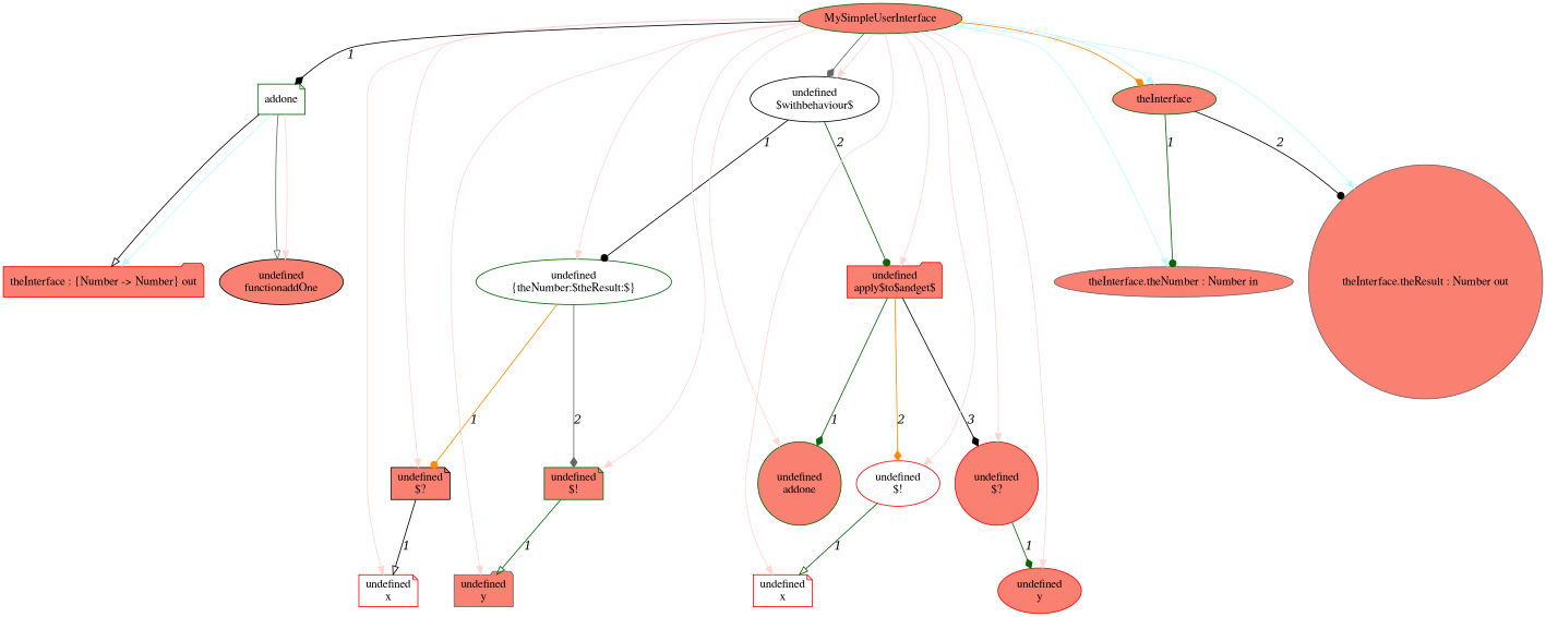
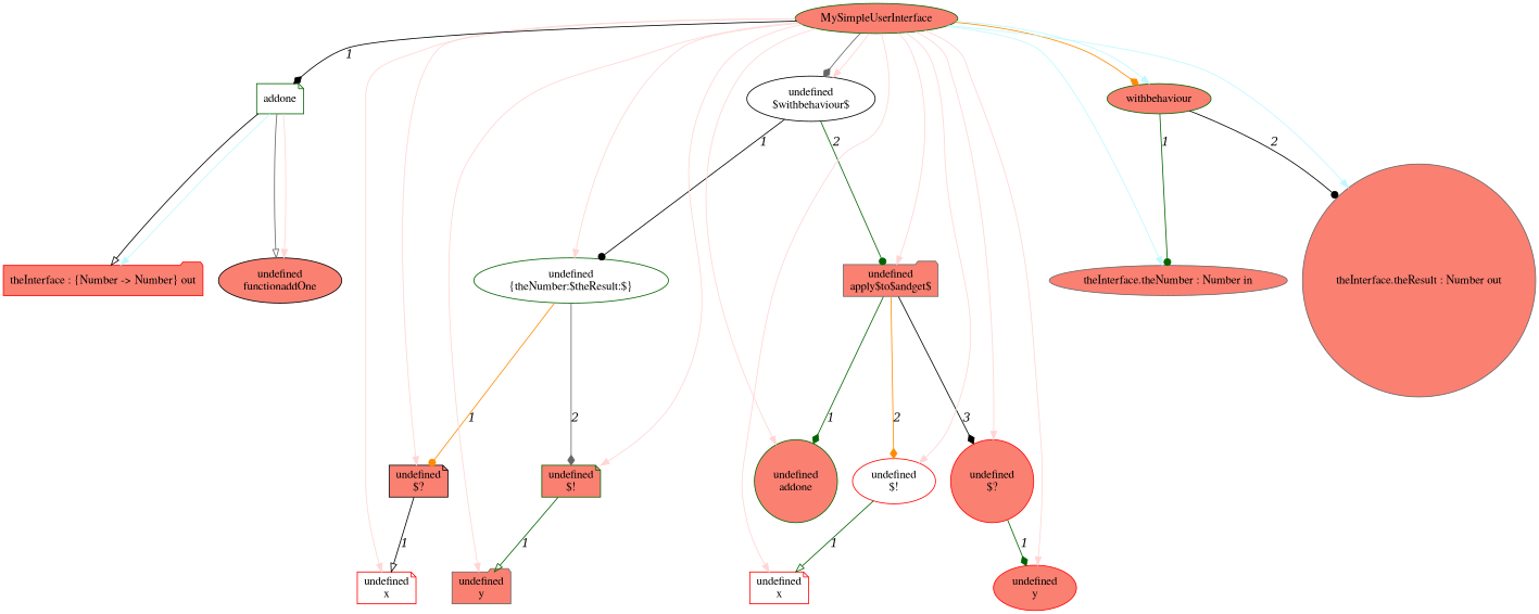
  digraph {
    node [color=darkgreen fillcolor=salmon fontname=Times shape=ellipse style=filled]
    edge [arrowHead=normal arrowsize=1 color="#ffd5d5" dir=forward fontname="Times-Italic"]
    n1 [color=black label="undefined\nfunctionaddOne"]
    n2 [color=black fillcolor=white label="undefined\n$withbehaviour$"]
    n3 [fillcolor=white label="undefined\n{theNumber:$theResult:$}"]
-   n4 [color=red label="undefined\napply$to$andget$" shape=folder]
+   n4 [color=gray40 label="undefined\napply$to$andget$" shape=folder]
    n5 [color=black label="undefined\n$?" shape=note]
    n6 [label="undefined\n$!" shape=note]
    n7 [label="undefined\naddone" shape=circle]
    n8 [color=red fillcolor=white label="undefined\n$!"]
    n9 [color=red label="undefined\n$?" shape=circle]
    n10 [color=red fillcolor=white label="undefined\nx" shape=note]
    n11 [color=gray40 label="undefined\ny" shape=folder]
    n12 [color=red fillcolor=white label="undefined\nx" shape=note]
    n13 [color=red label="undefined\ny"]
    n14 [label=MySimpleUserInterface]
    n15 [fillcolor=white label=addone shape=note]
-   n16 [label=theInterface]
+   n16 [label=withbehaviour]
    n17 [color=gray40 label="theInterface.theNumber : Number in"]
    n18 [color=gray40 label="theInterface.theResult : Number out" shape=circle]
    n19 [color=red label="theInterface : {Number -> Number} out" shape=folder]
    n2 -> n3 [arrowhead=dot color=black label=1]
    n2 -> n4 [arrowhead=dot color=darkgreen label=2]
    n3 -> n5 [arrowhead=dot color=darkorange label=1]
    n3 -> n6 [arrowhead=diamond color=gray40 label=2]
    n4 -> n7 [arrowhead=diamond color=darkgreen label=1]
    n4 -> n8 [arrowhead=diamond color=darkorange label=2]
    n4 -> n9 [arrowhead=diamond color=black label=3]
    n5 -> n10 [arrowhead=onormal color=black label=1]
    n6 -> n11 [arrowhead=onormal color=darkgreen label=1]
    n8 -> n12 [arrowhead=onormal color=darkgreen label=1]
    n9 -> n13 [arrowhead=diamond color=darkgreen label=1]
    n14 -> n2 [arrowhead=diamond color=gray40]
    n14 -> n2
    n14 -> n3
    n14 -> n4
    n14 -> n5
    n14 -> n6
    n14 -> n7
    n14 -> n8
    n14 -> n9
    n14 -> n10
    n14 -> n11
    n14 -> n12
    n14 -> n13
    n14 -> n15 [arrowhead=diamond color=black label=1]
    n14 -> n16 [arrowhead=diamond color=darkorange]
    n14 -> n16 [color="#bef9ff"]
    n14 -> n17 [color="#bef9ff"]
    n14 -> n18 [color="#bef9ff"]
    n15 -> n1 [arrowhead=onormal color=gray40]
    n15 -> n1
    n15 -> n19 [arrowhead=onormal color=black]
    n15 -> n19 [color="#bef9ff"]
    n16 -> n17 [arrowhead=dot color=darkgreen label=1]
    n16 -> n18 [arrowhead=dot color=black label=2]
  }
